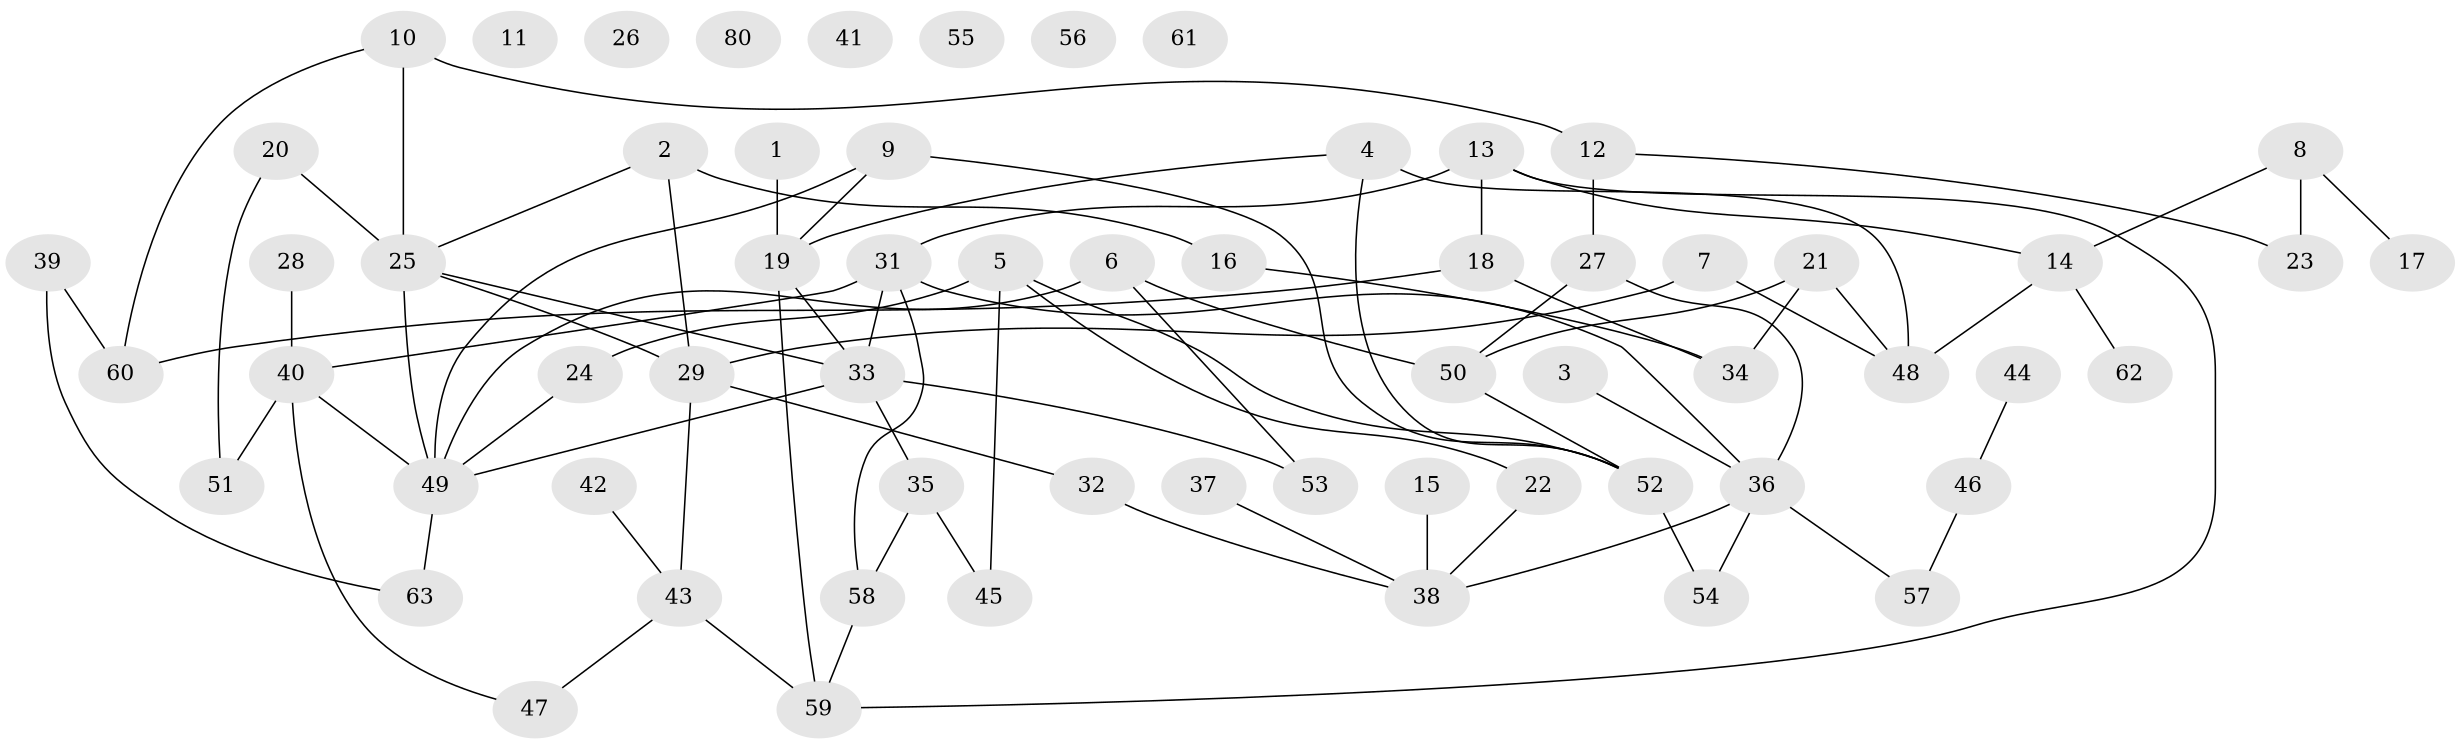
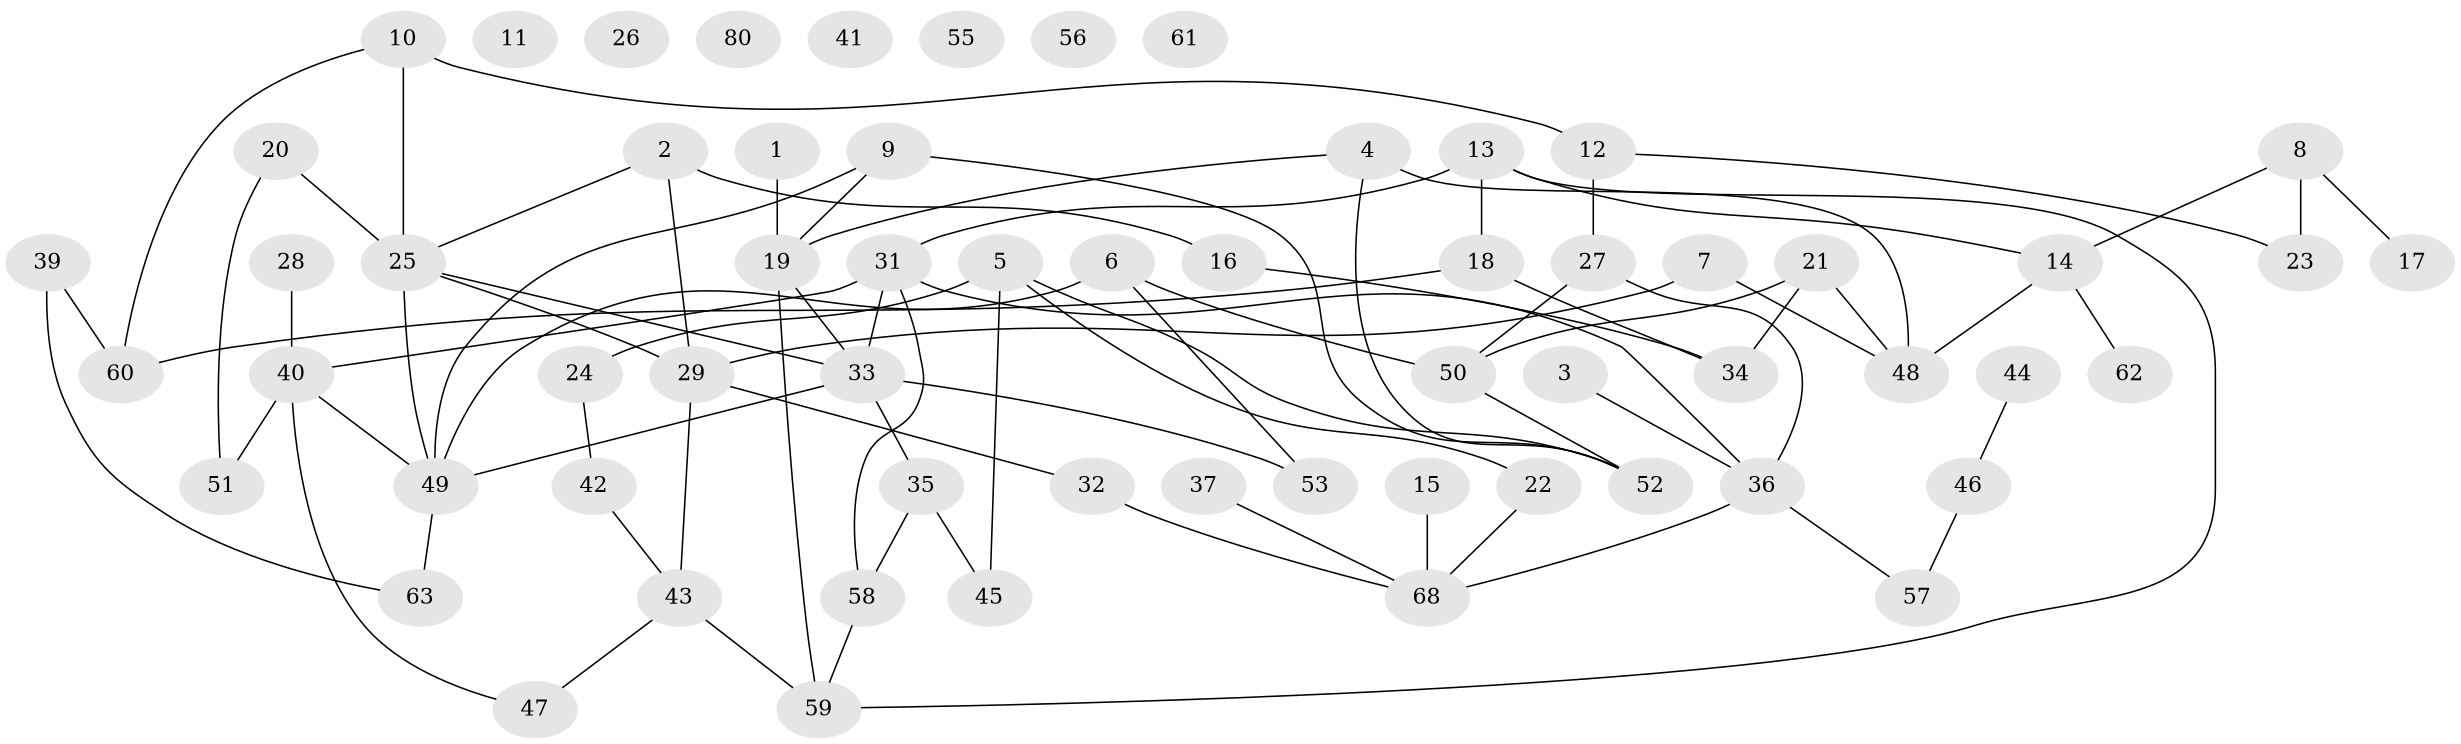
  graph {
    node [color=gray90 style=filled]
    1
    19
    59
    33
    2
    16
    25
    29
    34
    49
    32
    43
    3
    36
-   38
-   54
+   38 [label=68]
    57
    4
    48
    52
    5
    22
    24
    45
    42
    6
    50
    53
    63
    7
    8
    14
    17
    23
    62
    9
    10
    12
    60
    27
    11
    13
    18
    31
    40
    58
    15
    35
    20
    51
    21
    26
    28
    47
    n55 [label=80]
    37
    39
    41
    44
    46
    55
    56
    61
    1 -- 19
    19 -- 59
    19 -- 33
    33 -- 49
    33 -- 53
    33 -- 35
    2 -- 16
    2 -- 25
    2 -- 29
    16 -- 34
    25 -- 33
    25 -- 29
    25 -- 49
    29 -- 32
    29 -- 43
    49 -- 63
    32 -- 38
    43 -- 59
    43 -- 47
    3 -- 36
    36 -- 38
-   36 -- 54
    36 -- 57
    4 -- 19
    4 -- 48
    4 -- 52
-   52 -- 54
    5 -- 52
    5 -- 22
    5 -- 24
    5 -- 45
    22 -- 38
-   24 -- 49
+   24 -- 42
    42 -- 43
    6 -- 49
    6 -- 50
    6 -- 53
    50 -- 52
    7 -- 29
    7 -- 48
    8 -- 14
    8 -- 17
    8 -- 23
    14 -- 48
    14 -- 62
    9 -- 19
    9 -- 49
    9 -- 52
    10 -- 25
    10 -- 12
    10 -- 60
    12 -- 23
    12 -- 27
    27 -- 36
    27 -- 50
    13 -- 59
    13 -- 14
    13 -- 18
    13 -- 31
    18 -- 34
    18 -- 60
    31 -- 33
    31 -- 36
    31 -- 40
    31 -- 58
    40 -- 49
    40 -- 51
    40 -- 47
    58 -- 59
    15 -- 38
    35 -- 45
    35 -- 58
    20 -- 25
    20 -- 51
    21 -- 34
    21 -- 48
    21 -- 50
    28 -- 40
    37 -- 38
    39 -- 63
    39 -- 60
    44 -- 46
    46 -- 57
  }
